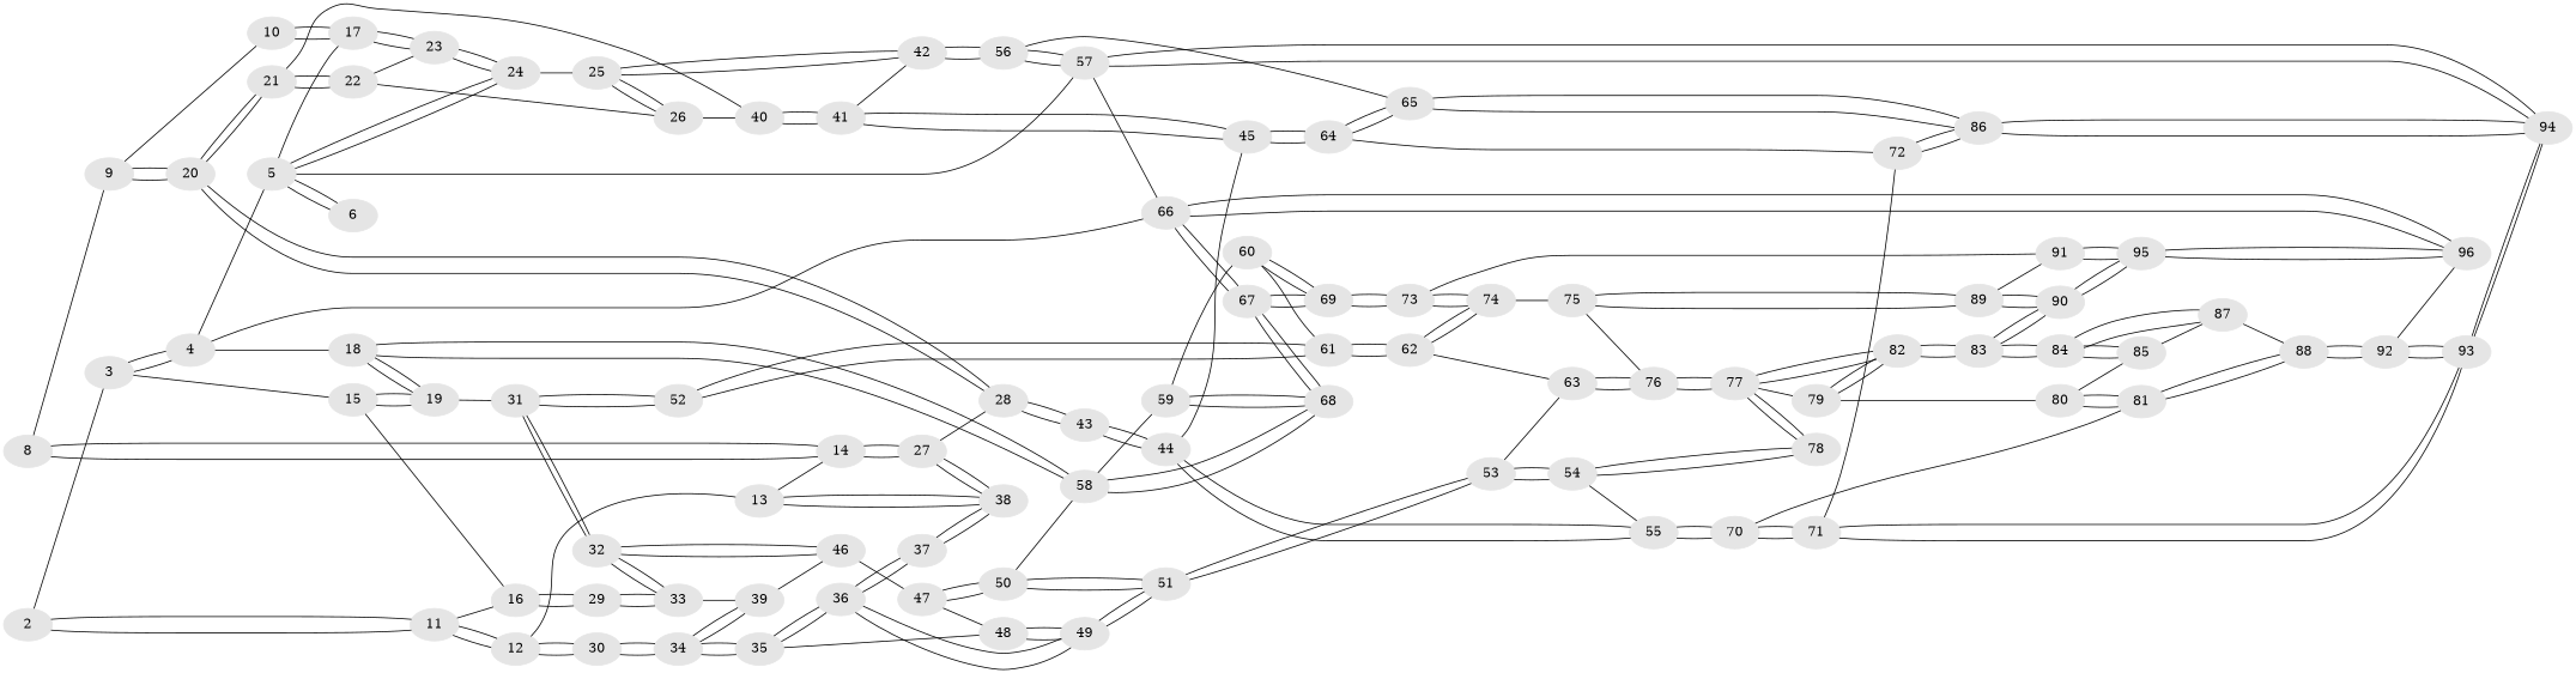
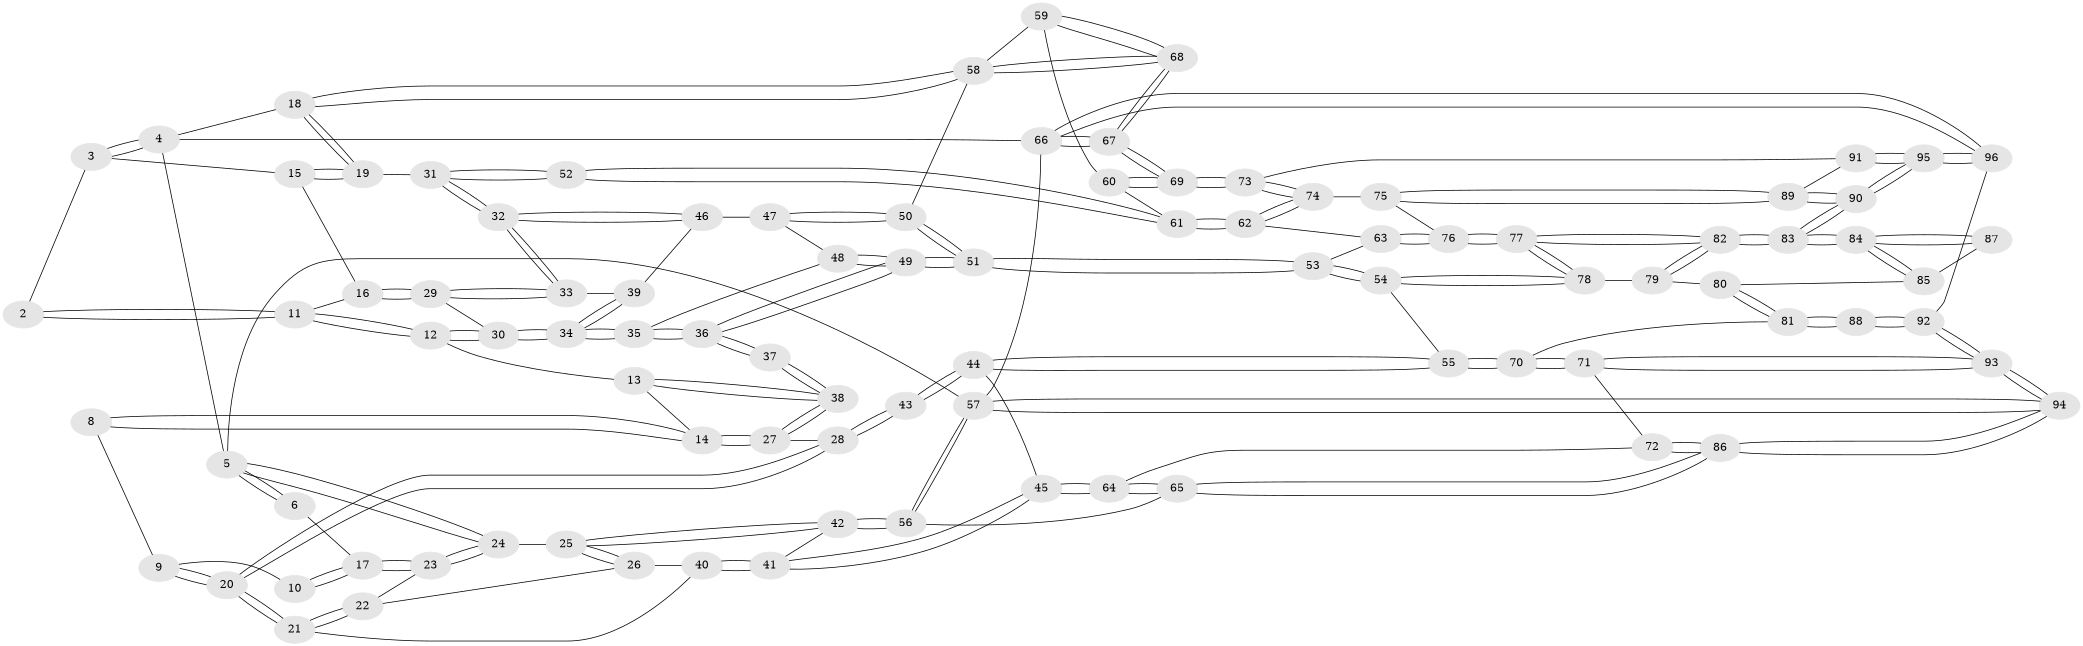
  graph {
    rankdir=LR
    node [color=gray90 style=filled]
    2
    3
    11
    8
    9
    14
    4
    15
    12
    16
    5
    18
    66
    19
    6
    24
    57
    58
    67
    96
    17
    25
    94
    23
    10
    20
    27
    21
    28
    13
    30
    29
    38
    34
    31
    33
    59
    68
    32
    52
    22
    40
    43
    26
    41
    42
    56
    44
    39
    35
    46
    61
    47
    36
    48
    37
    49
    51
    45
    64
    65
    55
    70
    72
    50
    53
    54
    63
    62
    78
    76
    79
    71
    81
    86
    60
    69
    73
    74
    75
    77
    91
    93
    88
    95
    89
    90
    82
    83
    80
    85
    87
    92
    84
    2 -- 3
    2 -- 11
    2 -- 11
    3 -- 4
    3 -- 4
    3 -- 15
    11 -- 12
    11 -- 12
    11 -- 16
    8 -- 9
    8 -- 14
    8 -- 14
    9 -- 10
    9 -- 20
    9 -- 20
    14 -- 27
    14 -- 27
    4 -- 5
    4 -- 18
    4 -- 66
    15 -- 16
    15 -- 19
    15 -- 19
    12 -- 13
    12 -- 30
    12 -- 30
    16 -- 29
    16 -- 29
    5 -- 6
    5 -- 6
    5 -- 24
    5 -- 24
    5 -- 57
    18 -- 19
    18 -- 19
    18 -- 58
    18 -- 58
    66 -- 67
    66 -- 67
    66 -- 96
    66 -- 96
    19 -- 31
-   5 -- 17
+   6 -- 17
    24 -- 25
    57 -- 66
    57 -- 94
    57 -- 94
    58 -- 59
    58 -- 68
    58 -- 68
    67 -- 68
    67 -- 68
    67 -- 69
    67 -- 69
    17 -- 23
    17 -- 23
    25 -- 26
    25 -- 26
    25 -- 42
    25 -- 42
    23 -- 24
    23 -- 24
    10 -- 17
    10 -- 17
    20 -- 21
    20 -- 21
    20 -- 28
    20 -- 28
    27 -- 28
    27 -- 38
    27 -- 38
    21 -- 22
    21 -- 22
    21 -- 40
    28 -- 43
    28 -- 43
    13 -- 14
    13 -- 38
    13 -- 38
    30 -- 34
    30 -- 34
+   29 -- 30
    29 -- 33
    29 -- 33
    34 -- 39
    34 -- 39
    34 -- 35
    34 -- 35
    31 -- 32
    31 -- 32
    31 -- 52
    31 -- 52
    33 -- 39
    59 -- 68
    59 -- 68
    59 -- 60
    32 -- 33
    32 -- 33
    32 -- 46
    32 -- 46
    52 -- 61
    52 -- 61
    22 -- 23
    22 -- 26
    40 -- 41
    40 -- 41
    43 -- 44
    43 -- 44
    26 -- 40
    41 -- 42
    41 -- 45
    41 -- 45
    42 -- 56
    42 -- 56
    56 -- 57
    56 -- 57
    56 -- 65
    44 -- 45
    44 -- 55
    44 -- 55
    39 -- 46
    35 -- 36
    35 -- 36
    35 -- 48
    46 -- 47
    61 -- 62
    61 -- 62
    47 -- 48
    47 -- 50
    47 -- 50
    36 -- 37
    36 -- 37
    36 -- 49
    36 -- 49
    48 -- 49
    48 -- 49
    37 -- 38
    37 -- 38
    49 -- 51
    49 -- 51
    51 -- 53
    51 -- 53
    45 -- 64
    45 -- 64
    64 -- 65
    64 -- 65
    64 -- 72
    65 -- 86
    65 -- 86
    55 -- 70
    55 -- 70
    70 -- 71
    70 -- 71
    70 -- 81
    72 -- 86
    72 -- 86
    50 -- 58
    50 -- 51
    50 -- 51
    53 -- 54
    53 -- 54
    53 -- 63
    54 -- 55
    54 -- 78
    54 -- 78
    63 -- 76
    63 -- 76
    62 -- 63
    62 -- 74
    62 -- 74
-   77 -- 79
+   78 -- 79
    76 -- 77
    76 -- 77
    79 -- 82
    79 -- 82
    79 -- 80
    71 -- 72
    71 -- 93
    71 -- 93
    81 -- 88
    81 -- 88
    86 -- 94
    86 -- 94
    60 -- 61
    60 -- 69
    60 -- 69
    69 -- 73
    69 -- 73
    73 -- 74
    73 -- 74
    73 -- 91
    74 -- 75
    75 -- 76
    75 -- 89
    75 -- 89
    77 -- 78
    77 -- 78
    77 -- 82
    77 -- 82
    91 -- 95
    91 -- 95
    93 -- 94
    93 -- 94
    88 -- 92
    88 -- 92
    95 -- 96
    95 -- 96
    89 -- 91
    89 -- 90
    89 -- 90
    90 -- 95
    90 -- 95
    82 -- 83
    82 -- 83
    83 -- 90
    83 -- 90
    83 -- 84
    83 -- 84
    80 -- 81
    80 -- 81
    80 -- 85
    85 -- 87
-   87 -- 88
    92 -- 96
    92 -- 93
    92 -- 93
    84 -- 85
    84 -- 85
    84 -- 87
    84 -- 87
  }
